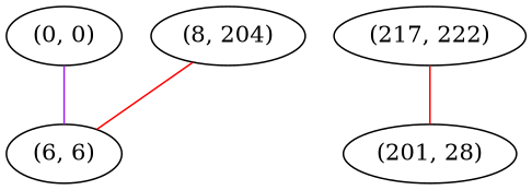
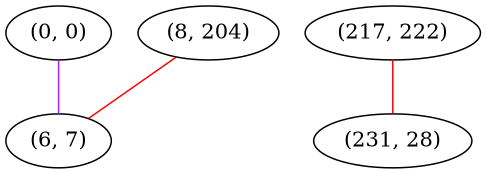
  graph {
    edge [color=red weight=1]
    "(0, 0)"
-   "(6, 6)"
+   "(6, 6)" [label="(6, 7)"]
    "(8, 204)"
    n4 [label="(217, 222)"]
-   "(201, 28)"
+   "(201, 28)" [label="(231, 28)"]
    "(0, 0)" -- "(6, 6)" [color=purple weight=4]
    "(8, 204)" -- "(6, 6)"
    n4 -- "(201, 28)"
  }
